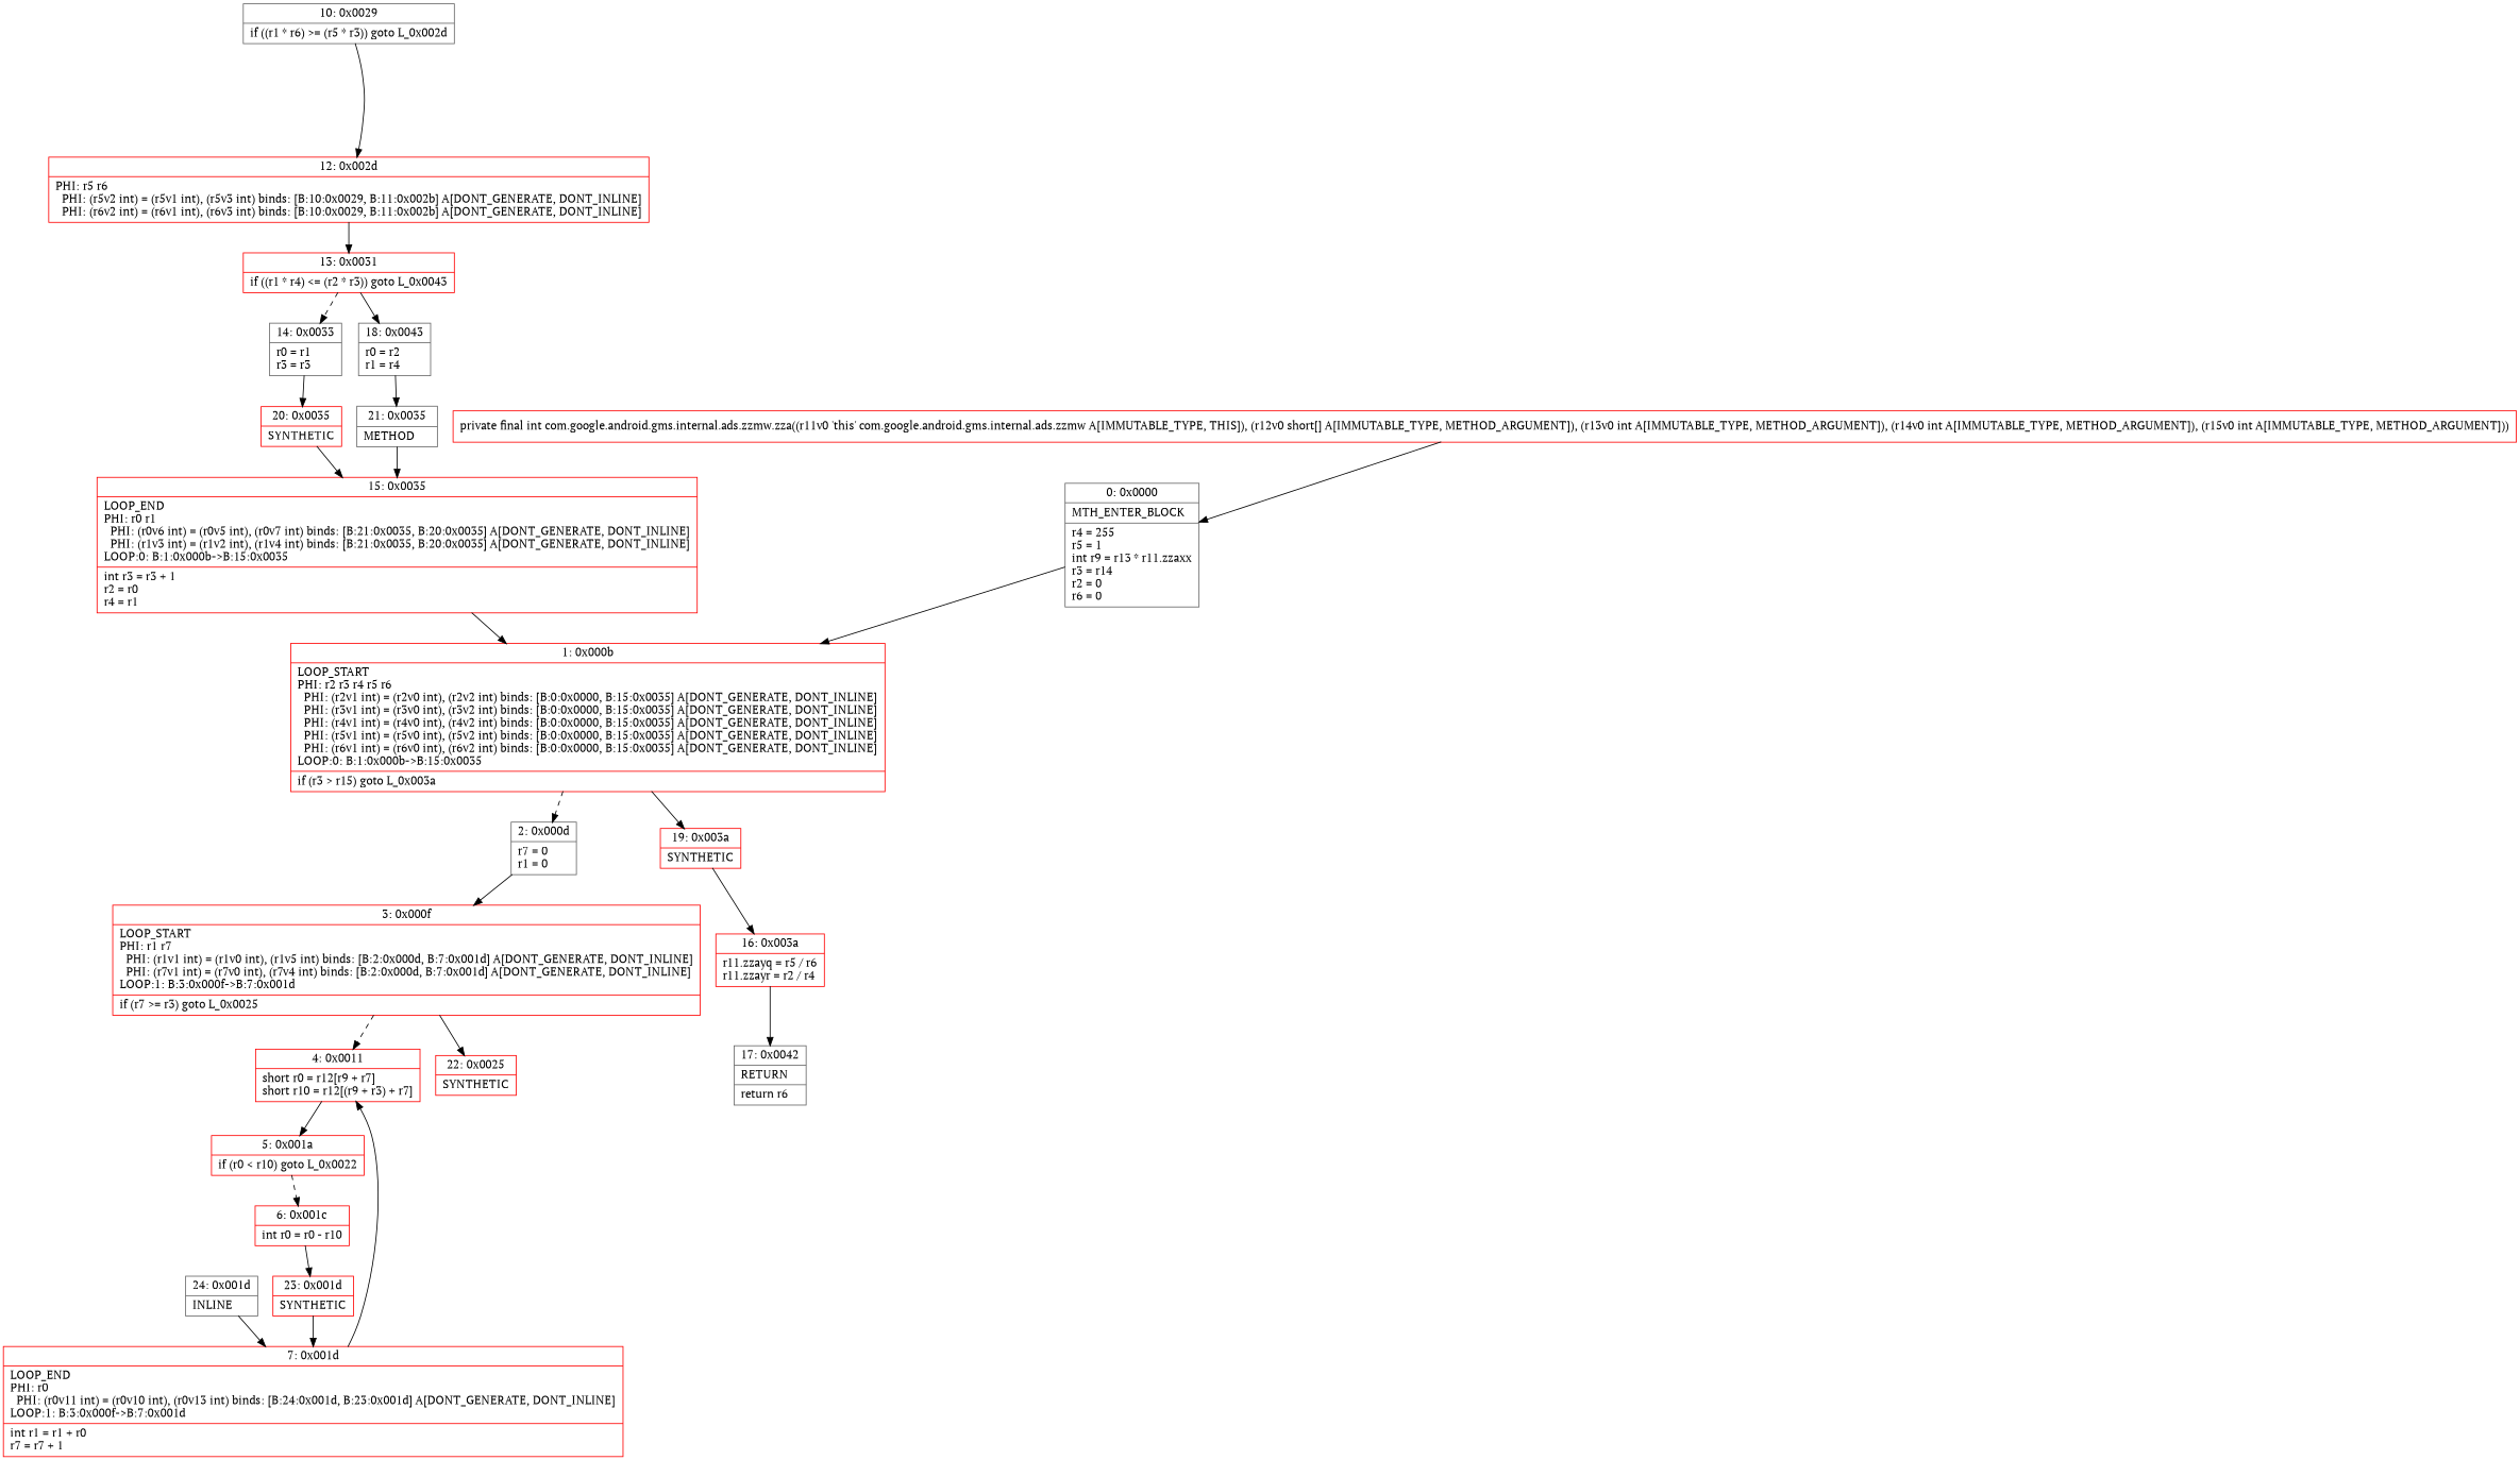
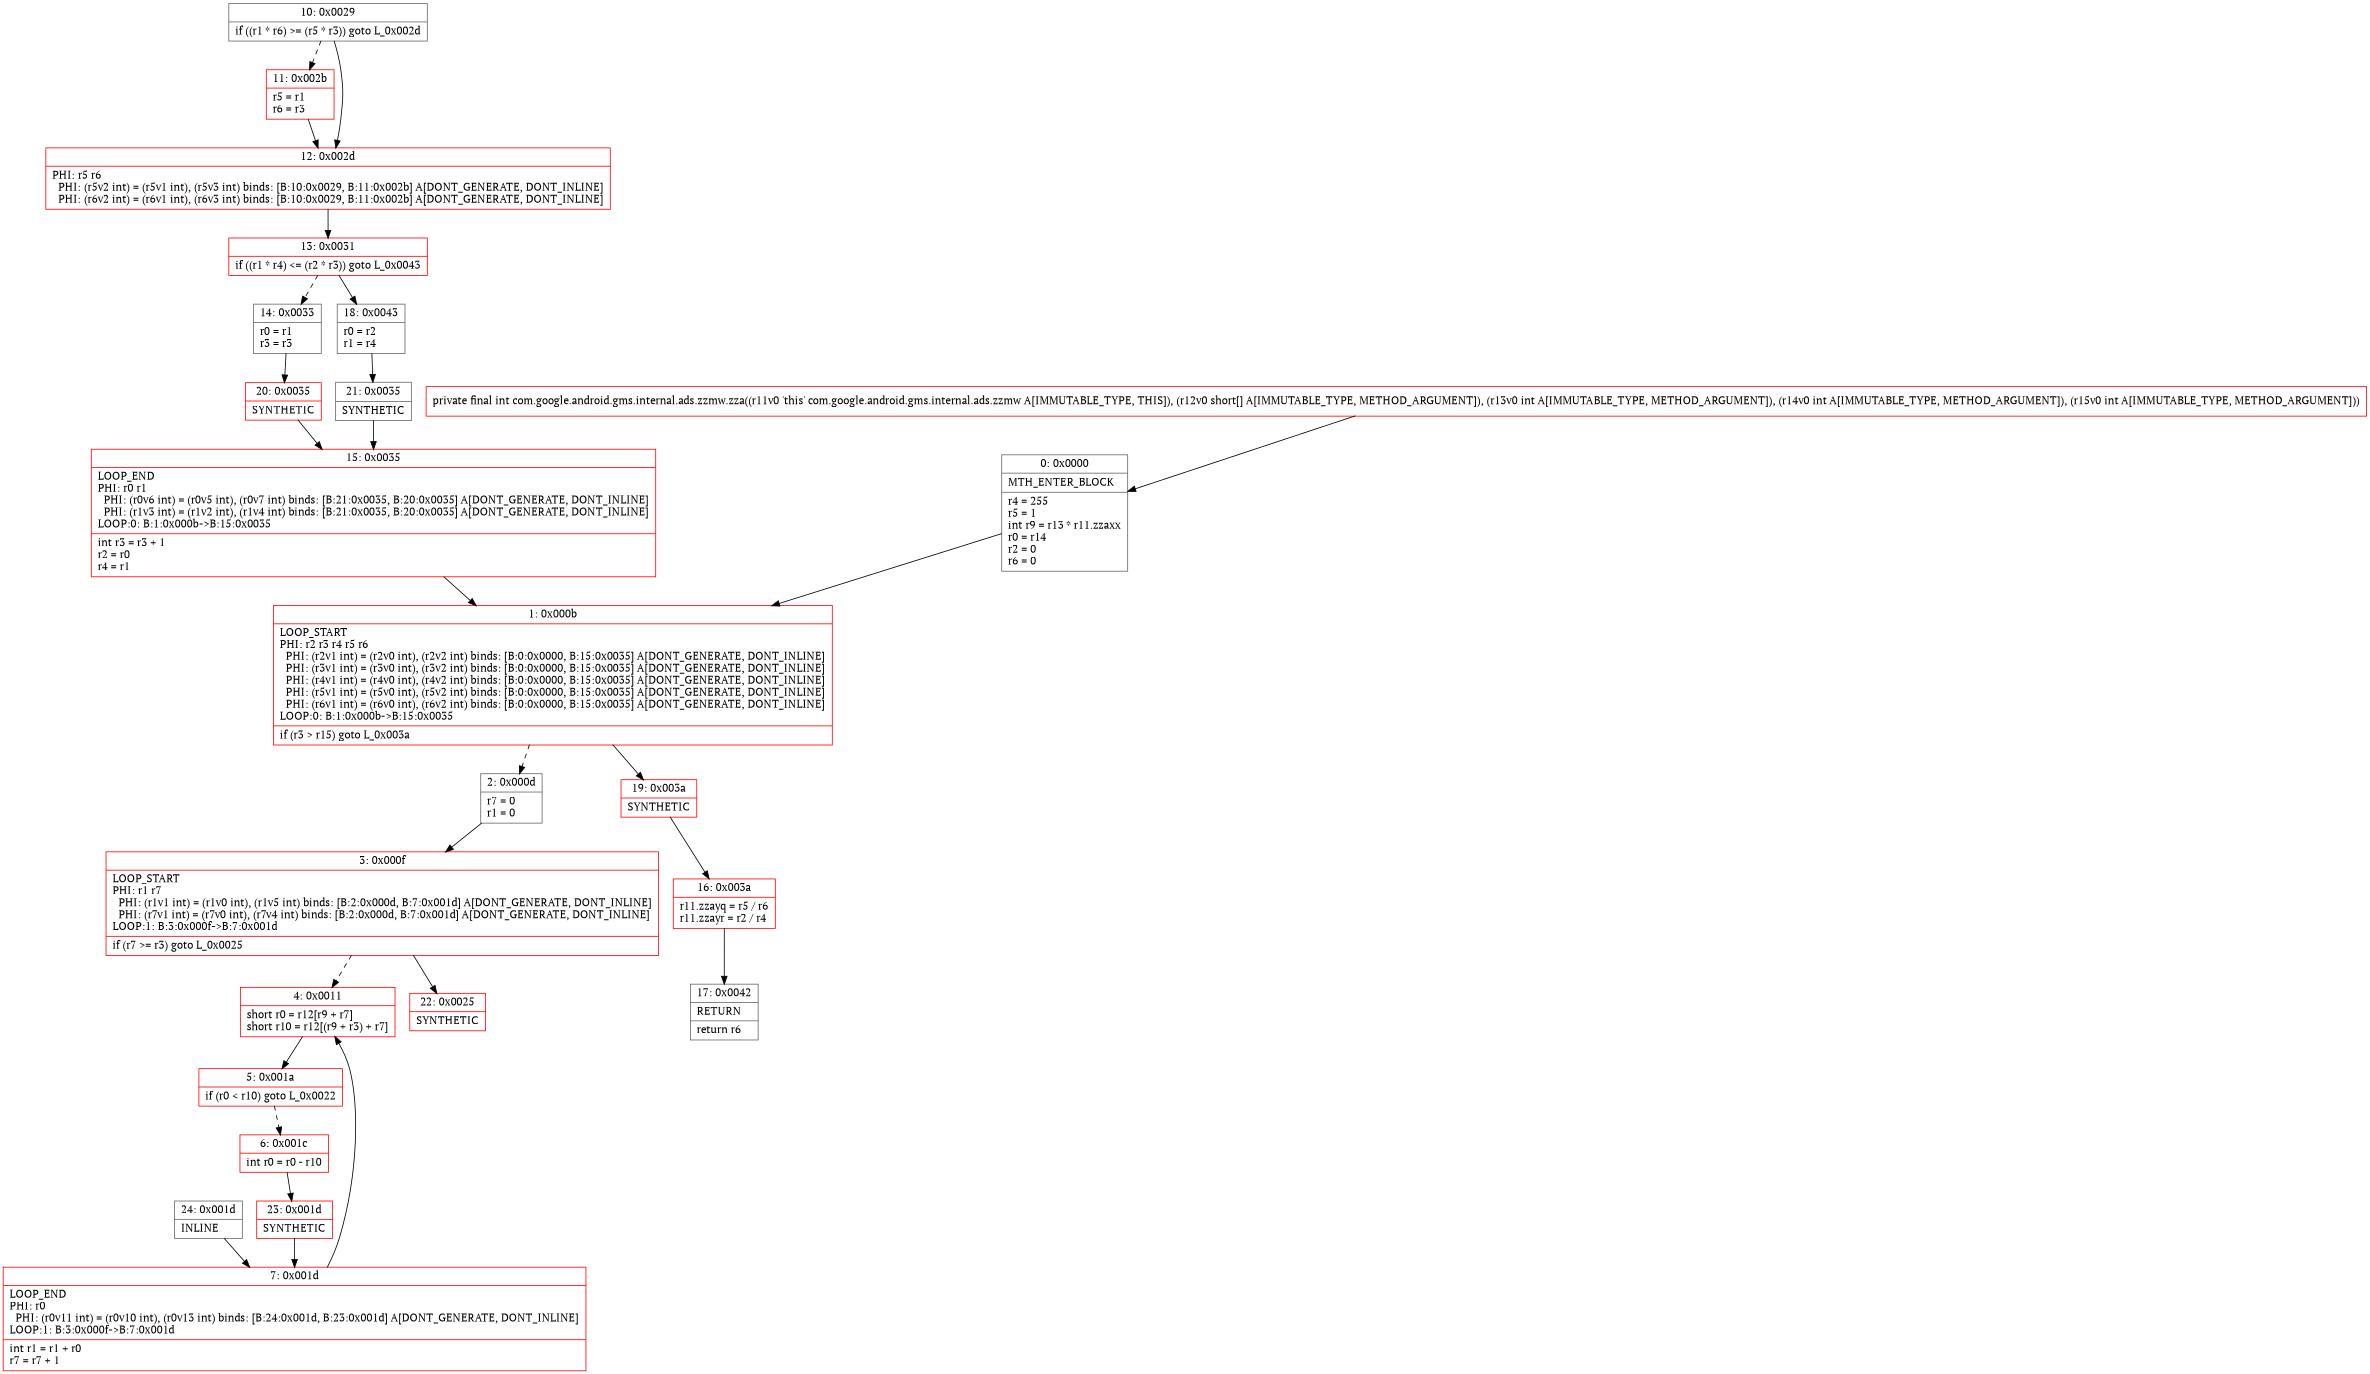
  digraph {
    fontname="PT Serif"
    node [color=red fontname="PT Serif" shape=record]
    edge [fontname="PT Serif"]
-   n1 [color=gray40 label="{0\:\ 0x0000|MTH_ENTER_BLOCK\l|r4 = 255\lr5 = 1\lint r9 = r13 * r11.zzaxx\lr3 = r14\lr2 = 0\lr6 = 0\l}"]
+   n1 [color=gray40 label="{0\:\ 0x0000|MTH_ENTER_BLOCK\l|r4 = 255\lr5 = 1\lint r9 = r13 * r11.zzaxx\lr0 = r14\lr2 = 0\lr6 = 0\l}"]
    n2 [label="{1\:\ 0x000b|LOOP_START\lPHI: r2 r3 r4 r5 r6 \l  PHI: (r2v1 int) = (r2v0 int), (r2v2 int) binds: [B:0:0x0000, B:15:0x0035] A[DONT_GENERATE, DONT_INLINE]\l  PHI: (r3v1 int) = (r3v0 int), (r3v2 int) binds: [B:0:0x0000, B:15:0x0035] A[DONT_GENERATE, DONT_INLINE]\l  PHI: (r4v1 int) = (r4v0 int), (r4v2 int) binds: [B:0:0x0000, B:15:0x0035] A[DONT_GENERATE, DONT_INLINE]\l  PHI: (r5v1 int) = (r5v0 int), (r5v2 int) binds: [B:0:0x0000, B:15:0x0035] A[DONT_GENERATE, DONT_INLINE]\l  PHI: (r6v1 int) = (r6v0 int), (r6v2 int) binds: [B:0:0x0000, B:15:0x0035] A[DONT_GENERATE, DONT_INLINE]\lLOOP:0: B:1:0x000b\-\>B:15:0x0035\l|if (r3 \> r15) goto L_0x003a\l}"]
    n3 [color=gray40 label="{2\:\ 0x000d|r7 = 0\lr1 = 0\l}"]
    n4 [label="{19\:\ 0x003a|SYNTHETIC\l}"]
    n5 [label="{3\:\ 0x000f|LOOP_START\lPHI: r1 r7 \l  PHI: (r1v1 int) = (r1v0 int), (r1v5 int) binds: [B:2:0x000d, B:7:0x001d] A[DONT_GENERATE, DONT_INLINE]\l  PHI: (r7v1 int) = (r7v0 int), (r7v4 int) binds: [B:2:0x000d, B:7:0x001d] A[DONT_GENERATE, DONT_INLINE]\lLOOP:1: B:3:0x000f\-\>B:7:0x001d\l|if (r7 \>= r3) goto L_0x0025\l}"]
    n6 [label="{16\:\ 0x003a|r11.zzayq = r5 \/ r6\lr11.zzayr = r2 \/ r4\l}"]
    n7 [label="{4\:\ 0x0011|short r0 = r12[r9 + r7]\lshort r10 = r12[(r9 + r3) + r7]\l}"]
    n8 [label="{22\:\ 0x0025|SYNTHETIC\l}"]
    n9 [label="{5\:\ 0x001a|if (r0 \< r10) goto L_0x0022\l}"]
    n10 [label="{6\:\ 0x001c|int r0 = r0 \- r10\l}"]
    n11 [label="{23\:\ 0x001d|SYNTHETIC\l}"]
    n12 [label="{7\:\ 0x001d|LOOP_END\lPHI: r0 \l  PHI: (r0v11 int) = (r0v10 int), (r0v13 int) binds: [B:24:0x001d, B:23:0x001d] A[DONT_GENERATE, DONT_INLINE]\lLOOP:1: B:3:0x000f\-\>B:7:0x001d\l|int r1 = r1 + r0\lr7 = r7 + 1\l}"]
    n13 [color=gray40 label="{24\:\ 0x001d|INLINE\l}"]
    n14 [color=gray40 label="{10\:\ 0x0029|if ((r1 * r6) \>= (r5 * r3)) goto L_0x002d\l}"]
+   n15 [label="{11\:\ 0x002b|r5 = r1\lr6 = r3\l}"]
    n16 [label="{12\:\ 0x002d|PHI: r5 r6 \l  PHI: (r5v2 int) = (r5v1 int), (r5v3 int) binds: [B:10:0x0029, B:11:0x002b] A[DONT_GENERATE, DONT_INLINE]\l  PHI: (r6v2 int) = (r6v1 int), (r6v3 int) binds: [B:10:0x0029, B:11:0x002b] A[DONT_GENERATE, DONT_INLINE]\l}"]
    n17 [label="{13\:\ 0x0031|if ((r1 * r4) \<= (r2 * r3)) goto L_0x0043\l}"]
    n18 [color=gray40 label="{14\:\ 0x0033|r0 = r1\lr3 = r3\l}"]
    n19 [color=gray40 label="{18\:\ 0x0043|r0 = r2\lr1 = r4\l}"]
    n20 [label="{20\:\ 0x0035|SYNTHETIC\l}"]
-   n21 [color=gray40 label="{21\:\ 0x0035|METHOD\l}"]
+   n21 [color=gray40 label="{21\:\ 0x0035|SYNTHETIC\l}"]
    n22 [label="{15\:\ 0x0035|LOOP_END\lPHI: r0 r1 \l  PHI: (r0v6 int) = (r0v5 int), (r0v7 int) binds: [B:21:0x0035, B:20:0x0035] A[DONT_GENERATE, DONT_INLINE]\l  PHI: (r1v3 int) = (r1v2 int), (r1v4 int) binds: [B:21:0x0035, B:20:0x0035] A[DONT_GENERATE, DONT_INLINE]\lLOOP:0: B:1:0x000b\-\>B:15:0x0035\l|int r3 = r3 + 1\lr2 = r0\lr4 = r1\l}"]
    n23 [color=gray40 label="{17\:\ 0x0042|RETURN\l|return r6\l}"]
    n24 [label="{private final int com.google.android.gms.internal.ads.zzmw.zza((r11v0 'this' com.google.android.gms.internal.ads.zzmw A[IMMUTABLE_TYPE, THIS]), (r12v0 short[] A[IMMUTABLE_TYPE, METHOD_ARGUMENT]), (r13v0 int A[IMMUTABLE_TYPE, METHOD_ARGUMENT]), (r14v0 int A[IMMUTABLE_TYPE, METHOD_ARGUMENT]), (r15v0 int A[IMMUTABLE_TYPE, METHOD_ARGUMENT])) }"]
    n1 -> n2
    n2 -> n3 [style=dashed]
    n2 -> n4
    n3 -> n5
    n4 -> n6
    n5 -> n7 [style=dashed]
    n5 -> n8
    n6 -> n23
    n7 -> n9
    n9 -> n10 [style=dashed]
    n10 -> n11
    n11 -> n12
    n12 -> n7
    n13 -> n12
+   n14 -> n15 [style=dashed]
    n14 -> n16
+   n15 -> n16
    n16 -> n17
    n17 -> n18 [style=dashed]
    n17 -> n19
    n18 -> n20
    n19 -> n21
    n20 -> n22
    n21 -> n22
    n22 -> n2
    n24 -> n1
  }
